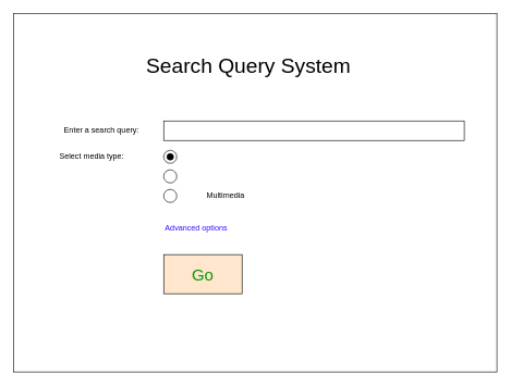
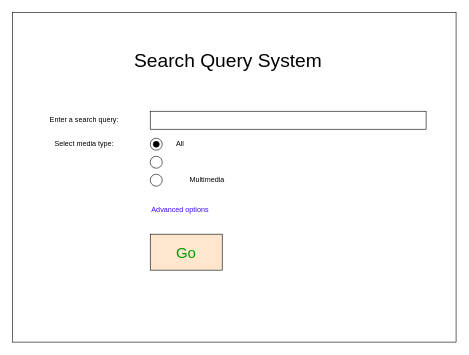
  <mxCell id="0" />
  <mxCell id="1" parent="0" />
  <mxCell id="2" value="" style="rounded=0;whiteSpace=wrap;html=1;" vertex="1" parent="1"><mxGeometry x="20" y="20" width="740" height="550" as="geometry" /></mxCell>
  <mxCell id="3" value="Advanced options" style="text;html=1;align=center;verticalAlign=middle;whiteSpace=wrap;rounded=0;fontColor=#3908FF;" vertex="1" parent="1"><mxGeometry x="245" y="340" width="110" height="20" as="geometry" /></mxCell>
  <mxCell id="4" value="&lt;font style=&quot;font-size: 25px&quot; color=&quot;#009900&quot;&gt;Go&lt;/font&gt;" style="rounded=0;whiteSpace=wrap;html=1;fontColor=#3908FF;fillColor=#ffe6cc;" vertex="1" parent="1"><mxGeometry x="250" y="390" width="120" height="60" as="geometry" /></mxCell>
- <mxCell id="5" value="Enter a search query:" style="text;html=1;strokeColor=none;fillColor=none;align=center;verticalAlign=middle;whiteSpace=wrap;rounded=0;" vertex="1" parent="1"><mxGeometry x="85" y="190" width="140" height="20" as="geometry" /></mxCell>
+ <mxCell id="5" value="Enter a search query:" style="text;html=1;strokeColor=none;fillColor=none;align=center;verticalAlign=middle;whiteSpace=wrap;rounded=0;" vertex="1" parent="1"><mxGeometry x="70" y="190" width="140" height="20" as="geometry" /></mxCell>
  <mxCell id="6" value="Select media type:" style="text;html=1;strokeColor=none;fillColor=none;align=center;verticalAlign=middle;whiteSpace=wrap;rounded=0;fontColor=#000000;" vertex="1" parent="1"><mxGeometry x="80" y="230" width="120" height="20" as="geometry" /></mxCell>
  <mxCell id="7" value="" style="ellipse;whiteSpace=wrap;html=1;aspect=fixed;fontColor=#000000;" vertex="1" parent="1"><mxGeometry x="250" y="230" width="20" height="20" as="geometry" /></mxCell>
  <mxCell id="8" value="" style="ellipse;whiteSpace=wrap;html=1;aspect=fixed;fontColor=#000000;" vertex="1" parent="1"><mxGeometry x="250" y="260" width="20" height="20" as="geometry" /></mxCell>
  <mxCell id="9" value="" style="ellipse;whiteSpace=wrap;html=1;aspect=fixed;fontColor=#000000;" vertex="1" parent="1"><mxGeometry x="250" y="290" width="20" height="20" as="geometry" /></mxCell>
  <mxCell id="10" value="" style="rounded=0;whiteSpace=wrap;html=1;fontColor=#000000;" vertex="1" parent="1"><mxGeometry x="250" y="185" width="460" height="30" as="geometry" /></mxCell>
+ <mxCell id="11" value="All" style="text;html=1;strokeColor=none;fillColor=none;align=center;verticalAlign=middle;whiteSpace=wrap;rounded=0;fontColor=#000000;" vertex="1" parent="1"><mxGeometry x="280" y="230" width="40" height="20" as="geometry" /></mxCell>
  <mxCell id="12" value="Multimedia" style="text;html=1;strokeColor=none;fillColor=none;align=center;verticalAlign=middle;whiteSpace=wrap;rounded=0;fontColor=#000000;" vertex="1" parent="1"><mxGeometry x="325" y="290" width="40" height="20" as="geometry" /></mxCell>
  <mxCell id="13" value="" style="ellipse;whiteSpace=wrap;html=1;aspect=fixed;fontColor=#000000;fillColor=#000000;" vertex="1" parent="1"><mxGeometry x="255" y="235" width="10" height="10" as="geometry" /></mxCell>
  <mxCell id="14" value="&lt;font style=&quot;font-size: 32px&quot;&gt;Search Query System&lt;/font&gt;" style="text;html=1;strokeColor=none;fillColor=none;align=center;verticalAlign=middle;whiteSpace=wrap;rounded=0;fontColor=#000000;" vertex="1" parent="1"><mxGeometry x="120" y="90" width="520" height="20" as="geometry" /></mxCell>
